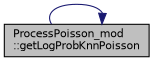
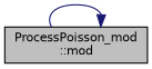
  digraph {
    rankdir=LR
-   n1 [color=black fillcolor=grey75 fontcolor=black fontname=Helvetica fontsize=10 height=0.2 label="ProcessPoisson_mod\l::getLogProbKnnPoisson" shape=record style=filled width=0.4]
+   n1 [color=black fillcolor=grey75 fontcolor=black fontname=Helvetica fontsize=10 height=0.2 label="ProcessPoisson_mod\l::mod" shape=record style=filled width=0.4]
    n1 -> n1 [color=midnightblue fontname=Helvetica fontsize=10 labelfontname=Helvetica labelfontsize=10 style=solid]
  }
